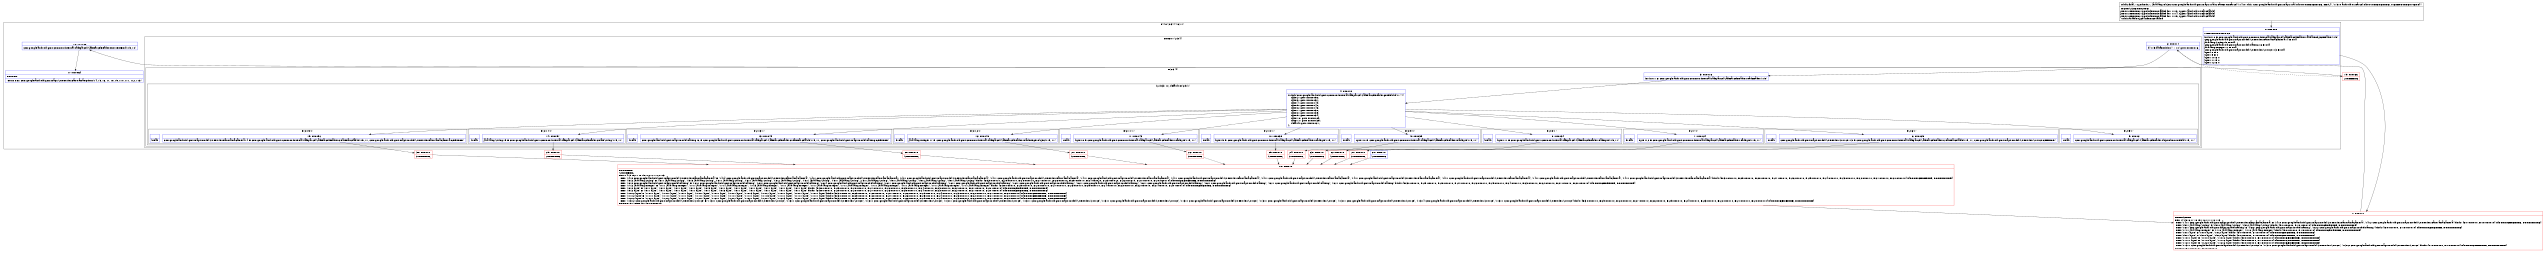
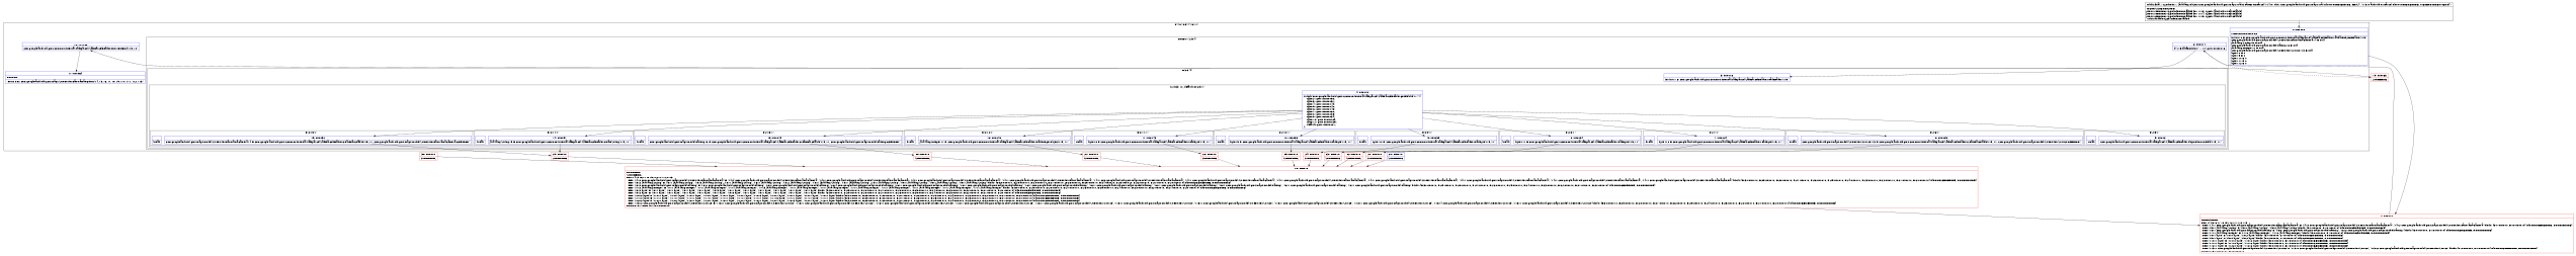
  digraph {
    node [color=blue shape=record]
    n1 [label="{15\:\ 0x005c|com.google.android.gms.maps.model.StreetViewPanoramaCamera r4 = com.google.android.gms.common.internal.safeparcel.SafeParcelReader.createParcelable(r15, r1, com.google.android.gms.maps.model.StreetViewPanoramaCamera.CREATOR)\l}"]
    n2 [label="{|break\l}"]
    n3 [label="{14\:\ 0x0057|java.lang.String r5 = com.google.android.gms.common.internal.safeparcel.SafeParcelReader.createString(r15, r1)\l}"]
    n4 [label="{|break\l}"]
    n5 [label="{13\:\ 0x004d|com.google.android.gms.maps.model.LatLng r6 = com.google.android.gms.common.internal.safeparcel.SafeParcelReader.createParcelable(r15, r1, com.google.android.gms.maps.model.LatLng.CREATOR)\l}"]
    n6 [label="{|break\l}"]
    n7 [label="{12\:\ 0x0048|java.lang.Integer r7 = com.google.android.gms.common.internal.safeparcel.SafeParcelReader.readIntegerObject(r15, r1)\l}"]
    n8 [label="{|break\l}"]
    n9 [label="{11\:\ 0x0043|byte r8 = com.google.android.gms.common.internal.safeparcel.SafeParcelReader.readByte(r15, r1)\l}"]
    n10 [label="{|break\l}"]
    n11 [label="{10\:\ 0x003e|byte r9 = com.google.android.gms.common.internal.safeparcel.SafeParcelReader.readByte(r15, r1)\l}"]
    n12 [label="{|break\l}"]
    n13 [label="{9\:\ 0x0039|byte r10 = com.google.android.gms.common.internal.safeparcel.SafeParcelReader.readByte(r15, r1)\l}"]
    n14 [label="{|break\l}"]
    n15 [label="{8\:\ 0x0034|byte r11 = com.google.android.gms.common.internal.safeparcel.SafeParcelReader.readByte(r15, r1)\l}"]
    n16 [label="{|break\l}"]
    n17 [label="{7\:\ 0x002f|byte r12 = com.google.android.gms.common.internal.safeparcel.SafeParcelReader.readByte(r15, r1)\l}"]
    n18 [label="{|break\l}"]
    n19 [label="{6\:\ 0x0025|com.google.android.gms.maps.model.StreetViewSource r13 = com.google.android.gms.common.internal.safeparcel.SafeParcelReader.createParcelable(r15, r1, com.google.android.gms.maps.model.StreetViewSource.CREATOR)\l}"]
    n20 [label="{|break\l}"]
    n21 [label="{5\:\ 0x0021|com.google.android.gms.common.internal.safeparcel.SafeParcelReader.skipUnknownField(r15, r1)\l}"]
    n22 [label="{|break\l}"]
    n23 [label="{4\:\ 0x001e|switch(com.google.android.gms.common.internal.safeparcel.SafeParcelReader.getFieldId(r1)) \{\l    case 2: goto L_0x005c;\l    case 3: goto L_0x0057;\l    case 4: goto L_0x004d;\l    case 5: goto L_0x0048;\l    case 6: goto L_0x0043;\l    case 7: goto L_0x003e;\l    case 8: goto L_0x0039;\l    case 9: goto L_0x0034;\l    case 10: goto L_0x002f;\l    case 11: goto L_0x0025;\l    default: goto L_0x0021;\l\}\l}"]
    n24 [label="{3\:\ 0x0016|int int r1 = com.google.android.gms.common.internal.safeparcel.SafeParcelReader.readHeader(r15)\l}"]
    n25 [label="{2\:\ 0x0014|if (r15.dataPosition() \< r0) goto L_0x0016\l}"]
    n26 [label="{0\:\ 0x0000|MTH_ENTER_BLOCK\l|int int r0 = com.google.android.gms.common.internal.safeparcel.SafeParcelReader.validateObjectHeader(r15)\lcom.google.android.gms.maps.model.StreetViewPanoramaCamera r4 = null\ljava.lang.String r5 = null\lcom.google.android.gms.maps.model.LatLng r6 = null\ljava.lang.Integer r7 = null\lcom.google.android.gms.maps.model.StreetViewSource r13 = null\lbyte r8 = 0\lbyte r9 = 0\lbyte r10 = 0\lbyte r11 = 0\lbyte r12 = 0\l}"]
    n27 [label="{16\:\ 0x0066|com.google.android.gms.common.internal.safeparcel.SafeParcelReader.ensureAtEnd(r15, r0)\l}"]
    n28 [label="{17\:\ 0x006f|RETURN\l|return new com.google.android.gms.maps.StreetViewPanoramaOptions(r4, r5, r6, r7, r8, r9, r10, r11, r12, r13)\l}"]
    n29 [color=red label="{30\:\ 0x0010|SYNTHETIC\l}"]
    n30 [color=red label="{29\:\ 0x0010|SYNTHETIC\l}"]
    n31 [color=red label="{28\:\ 0x0010|SYNTHETIC\l}"]
    n32 [color=red label="{27\:\ 0x0010|SYNTHETIC\l}"]
    n33 [color=red label="{26\:\ 0x0010|SYNTHETIC\l}"]
    n34 [color=red label="{25\:\ 0x0010|SYNTHETIC\l}"]
    n35 [color=red label="{24\:\ 0x0010|SYNTHETIC\l}"]
    n36 [color=red label="{23\:\ 0x0010|SYNTHETIC\l}"]
    n37 [color=red label="{22\:\ 0x0010|SYNTHETIC\l}"]
    n38 [color=red label="{21\:\ 0x0010|SYNTHETIC\l}"]
    n39 [color=red label="{19\:\ 0x0066|SYNTHETIC\l}"]
    n40 [color=red label="{1\:\ 0x0010|LOOP_START\lPHI: r4 r5 r6 r7 r8 r9 r10 r11 r12 r13 \l  PHI: (r4v1 com.google.android.gms.maps.model.StreetViewPanoramaCamera) = (r4v0 com.google.android.gms.maps.model.StreetViewPanoramaCamera), (r4v2 com.google.android.gms.maps.model.StreetViewPanoramaCamera) binds: [B:0:0x0000, B:18:0x0010] A[DONT_GENERATE, DONT_INLINE]\l  PHI: (r5v1 java.lang.String) = (r5v0 java.lang.String), (r5v2 java.lang.String) binds: [B:0:0x0000, B:18:0x0010] A[DONT_GENERATE, DONT_INLINE]\l  PHI: (r6v1 com.google.android.gms.maps.model.LatLng) = (r6v0 com.google.android.gms.maps.model.LatLng), (r6v2 com.google.android.gms.maps.model.LatLng) binds: [B:0:0x0000, B:18:0x0010] A[DONT_GENERATE, DONT_INLINE]\l  PHI: (r7v1 java.lang.Integer) = (r7v0 java.lang.Integer), (r7v2 java.lang.Integer) binds: [B:0:0x0000, B:18:0x0010] A[DONT_GENERATE, DONT_INLINE]\l  PHI: (r8v1 byte) = (r8v0 byte), (r8v2 byte) binds: [B:0:0x0000, B:18:0x0010] A[DONT_GENERATE, DONT_INLINE]\l  PHI: (r9v1 byte) = (r9v0 byte), (r9v2 byte) binds: [B:0:0x0000, B:18:0x0010] A[DONT_GENERATE, DONT_INLINE]\l  PHI: (r10v1 byte) = (r10v0 byte), (r10v2 byte) binds: [B:0:0x0000, B:18:0x0010] A[DONT_GENERATE, DONT_INLINE]\l  PHI: (r11v1 byte) = (r11v0 byte), (r11v2 byte) binds: [B:0:0x0000, B:18:0x0010] A[DONT_GENERATE, DONT_INLINE]\l  PHI: (r12v1 byte) = (r12v0 byte), (r12v2 byte) binds: [B:0:0x0000, B:18:0x0010] A[DONT_GENERATE, DONT_INLINE]\l  PHI: (r13v1 com.google.android.gms.maps.model.StreetViewSource) = (r13v0 com.google.android.gms.maps.model.StreetViewSource), (r13v2 com.google.android.gms.maps.model.StreetViewSource) binds: [B:0:0x0000, B:18:0x0010] A[DONT_GENERATE, DONT_INLINE]\lLOOP:0: B:1:0x0010\-\>B:18:0x0010\l}"]
    n41 [color=red label="{18\:\ 0x0010|LOOP_END\lSYNTHETIC\lPHI: r4 r5 r6 r7 r8 r9 r10 r11 r12 r13 \l  PHI: (r4v2 com.google.android.gms.maps.model.StreetViewPanoramaCamera) = (r4v4 com.google.android.gms.maps.model.StreetViewPanoramaCamera), (r4v1 com.google.android.gms.maps.model.StreetViewPanoramaCamera), (r4v1 com.google.android.gms.maps.model.StreetViewPanoramaCamera), (r4v1 com.google.android.gms.maps.model.StreetViewPanoramaCamera), (r4v1 com.google.android.gms.maps.model.StreetViewPanoramaCamera), (r4v1 com.google.android.gms.maps.model.StreetViewPanoramaCamera), (r4v1 com.google.android.gms.maps.model.StreetViewPanoramaCamera), (r4v1 com.google.android.gms.maps.model.StreetViewPanoramaCamera), (r4v1 com.google.android.gms.maps.model.StreetViewPanoramaCamera), (r4v1 com.google.android.gms.maps.model.StreetViewPanoramaCamera), (r4v1 com.google.android.gms.maps.model.StreetViewPanoramaCamera) binds: [B:30:0x0010, B:29:0x0010, B:28:0x0010, B:27:0x0010, B:26:0x0010, B:25:0x0010, B:24:0x0010, B:23:0x0010, B:22:0x0010, B:21:0x0010, B:20:0x0010] A[DONT_GENERATE, DONT_INLINE]\l  PHI: (r5v2 java.lang.String) = (r5v1 java.lang.String), (r5v3 java.lang.String), (r5v1 java.lang.String), (r5v1 java.lang.String), (r5v1 java.lang.String), (r5v1 java.lang.String), (r5v1 java.lang.String), (r5v1 java.lang.String), (r5v1 java.lang.String), (r5v1 java.lang.String), (r5v1 java.lang.String) binds: [B:30:0x0010, B:29:0x0010, B:28:0x0010, B:27:0x0010, B:26:0x0010, B:25:0x0010, B:24:0x0010, B:23:0x0010, B:22:0x0010, B:21:0x0010, B:20:0x0010] A[DONT_GENERATE, DONT_INLINE]\l  PHI: (r6v2 com.google.android.gms.maps.model.LatLng) = (r6v1 com.google.android.gms.maps.model.LatLng), (r6v1 com.google.android.gms.maps.model.LatLng), (r6v4 com.google.android.gms.maps.model.LatLng), (r6v1 com.google.android.gms.maps.model.LatLng), (r6v1 com.google.android.gms.maps.model.LatLng), (r6v1 com.google.android.gms.maps.model.LatLng), (r6v1 com.google.android.gms.maps.model.LatLng), (r6v1 com.google.android.gms.maps.model.LatLng), (r6v1 com.google.android.gms.maps.model.LatLng), (r6v1 com.google.android.gms.maps.model.LatLng), (r6v1 com.google.android.gms.maps.model.LatLng) binds: [B:30:0x0010, B:29:0x0010, B:28:0x0010, B:27:0x0010, B:26:0x0010, B:25:0x0010, B:24:0x0010, B:23:0x0010, B:22:0x0010, B:21:0x0010, B:20:0x0010] A[DONT_GENERATE, DONT_INLINE]\l  PHI: (r7v2 java.lang.Integer) = (r7v1 java.lang.Integer), (r7v1 java.lang.Integer), (r7v1 java.lang.Integer), (r7v3 java.lang.Integer), (r7v1 java.lang.Integer), (r7v1 java.lang.Integer), (r7v1 java.lang.Integer), (r7v1 java.lang.Integer), (r7v1 java.lang.Integer), (r7v1 java.lang.Integer), (r7v1 java.lang.Integer) binds: [B:30:0x0010, B:29:0x0010, B:28:0x0010, B:27:0x0010, B:26:0x0010, B:25:0x0010, B:24:0x0010, B:23:0x0010, B:22:0x0010, B:21:0x0010, B:20:0x0010] A[DONT_GENERATE, DONT_INLINE]\l  PHI: (r8v2 byte) = (r8v1 byte), (r8v1 byte), (r8v1 byte), (r8v1 byte), (r8v3 byte), (r8v1 byte), (r8v1 byte), (r8v1 byte), (r8v1 byte), (r8v1 byte), (r8v1 byte) binds: [B:30:0x0010, B:29:0x0010, B:28:0x0010, B:27:0x0010, B:26:0x0010, B:25:0x0010, B:24:0x0010, B:23:0x0010, B:22:0x0010, B:21:0x0010, B:20:0x0010] A[DONT_GENERATE, DONT_INLINE]\l  PHI: (r9v2 byte) = (r9v1 byte), (r9v1 byte), (r9v1 byte), (r9v1 byte), (r9v1 byte), (r9v3 byte), (r9v1 byte), (r9v1 byte), (r9v1 byte), (r9v1 byte), (r9v1 byte) binds: [B:30:0x0010, B:29:0x0010, B:28:0x0010, B:27:0x0010, B:26:0x0010, B:25:0x0010, B:24:0x0010, B:23:0x0010, B:22:0x0010, B:21:0x0010, B:20:0x0010] A[DONT_GENERATE, DONT_INLINE]\l  PHI: (r10v2 byte) = (r10v1 byte), (r10v1 byte), (r10v1 byte), (r10v1 byte), (r10v1 byte), (r10v1 byte), (r10v3 byte), (r10v1 byte), (r10v1 byte), (r10v1 byte), (r10v1 byte) binds: [B:30:0x0010, B:29:0x0010, B:28:0x0010, B:27:0x0010, B:26:0x0010, B:25:0x0010, B:24:0x0010, B:23:0x0010, B:22:0x0010, B:21:0x0010, B:20:0x0010] A[DONT_GENERATE, DONT_INLINE]\l  PHI: (r11v2 byte) = (r11v1 byte), (r11v1 byte), (r11v1 byte), (r11v1 byte), (r11v1 byte), (r11v1 byte), (r11v1 byte), (r11v3 byte), (r11v1 byte), (r11v1 byte), (r11v1 byte) binds: [B:30:0x0010, B:29:0x0010, B:28:0x0010, B:27:0x0010, B:26:0x0010, B:25:0x0010, B:24:0x0010, B:23:0x0010, B:22:0x0010, B:21:0x0010, B:20:0x0010] A[DONT_GENERATE, DONT_INLINE]\l  PHI: (r12v2 byte) = (r12v1 byte), (r12v1 byte), (r12v1 byte), (r12v1 byte), (r12v1 byte), (r12v1 byte), (r12v1 byte), (r12v1 byte), (r12v3 byte), (r12v1 byte), (r12v1 byte) binds: [B:30:0x0010, B:29:0x0010, B:28:0x0010, B:27:0x0010, B:26:0x0010, B:25:0x0010, B:24:0x0010, B:23:0x0010, B:22:0x0010, B:21:0x0010, B:20:0x0010] A[DONT_GENERATE, DONT_INLINE]\l  PHI: (r13v2 com.google.android.gms.maps.model.StreetViewSource) = (r13v1 com.google.android.gms.maps.model.StreetViewSource), (r13v1 com.google.android.gms.maps.model.StreetViewSource), (r13v1 com.google.android.gms.maps.model.StreetViewSource), (r13v1 com.google.android.gms.maps.model.StreetViewSource), (r13v1 com.google.android.gms.maps.model.StreetViewSource), (r13v1 com.google.android.gms.maps.model.StreetViewSource), (r13v1 com.google.android.gms.maps.model.StreetViewSource), (r13v1 com.google.android.gms.maps.model.StreetViewSource), (r13v1 com.google.android.gms.maps.model.StreetViewSource), (r13v4 com.google.android.gms.maps.model.StreetViewSource), (r13v1 com.google.android.gms.maps.model.StreetViewSource) binds: [B:30:0x0010, B:29:0x0010, B:28:0x0010, B:27:0x0010, B:26:0x0010, B:25:0x0010, B:24:0x0010, B:23:0x0010, B:22:0x0010, B:21:0x0010, B:20:0x0010] A[DONT_GENERATE, DONT_INLINE]\lLOOP:0: B:1:0x0010\-\>B:18:0x0010\l}"]
    n42 [label="{20\:\ 0x0010|SYNTHETIC\l}"]
    n43 [label="{public final \/* synthetic *\/ java.lang.Object com.google.android.gms.maps.zzai.createFromParcel((r14v0 'this' com.google.android.gms.maps.zzai A[IMMUTABLE_TYPE, THIS]), (r15v0 android.os.Parcel A[IMMUTABLE_TYPE, METHOD_ARGUMENT]))  | INCONSISTENT_CODE\lJADX WARNING: type inference failed for: r1v3, types: [android.os.Parcelable]\lJADX WARNING: type inference failed for: r1v4, types: [android.os.Parcelable]\lJADX WARNING: type inference failed for: r1v5, types: [android.os.Parcelable]\lMulti\-variable type inference failed\l}" color=""]
    subgraph cluster_1 {
      label="R(4:0|(2:3|4)|16|17)"
      n26
      n27
      n28
      subgraph cluster_2 {
        label="LOOP:0: (2:3|4)"
        n25
        subgraph cluster_3 {
          label="R(2:3|4)"
          n24
          subgraph cluster_4 {
            label="Switch: 10, default: R(2:5|1)"
            n23
            subgraph cluster_5 {
              label="R(2:15|1)"
              n1
              n2
            }
            subgraph cluster_6 {
              label="R(2:14|1)"
              n3
              n4
            }
            subgraph cluster_7 {
              label="R(2:13|1)"
              n5
              n6
            }
            subgraph cluster_8 {
              label="R(2:12|1)"
              n7
              n8
            }
            subgraph cluster_9 {
              label="R(2:11|1)"
              n9
              n10
            }
            subgraph cluster_10 {
              label="R(2:10|1)"
              n11
              n12
            }
            subgraph cluster_11 {
              label="R(2:9|1)"
              n13
              n14
            }
            subgraph cluster_12 {
              label="R(2:8|1)"
              n15
              n16
            }
            subgraph cluster_13 {
              label="R(2:7|1)"
              n17
              n18
            }
            subgraph cluster_14 {
              label="R(2:6|1)"
              n19
              n20
            }
            subgraph cluster_15 {
              label="R(2:5|1)"
              n21
              n22
            }
          }
        }
      }
    }
-   n1 -> n29
+   n1 -> n30
    n3 -> n30
    n5 -> n31
    n7 -> n32
    n9 -> n33
    n11 -> n34
    n13 -> n35
    n15 -> n36
    n17 -> n37
    n19 -> n38
    n23 -> n1
    n23 -> n3
    n23 -> n5
    n23 -> n7
    n23 -> n9
    n23 -> n11
    n23 -> n13
    n23 -> n15
    n23 -> n17
    n23 -> n19
    n23 -> n21
-   n24 -> n23
    n25 -> n24
    n25 -> n39 [style=dashed]
    n26 -> n40
    n27 -> n28
    n29 -> n41
    n30 -> n41
    n31 -> n41
    n32 -> n41
    n33 -> n41
    n34 -> n41
    n35 -> n41
    n36 -> n41
    n37 -> n41
    n38 -> n41
    n39 -> n27
    n40 -> n25
    n41 -> n40
    n42 -> n41
    n43 -> n26
  }
